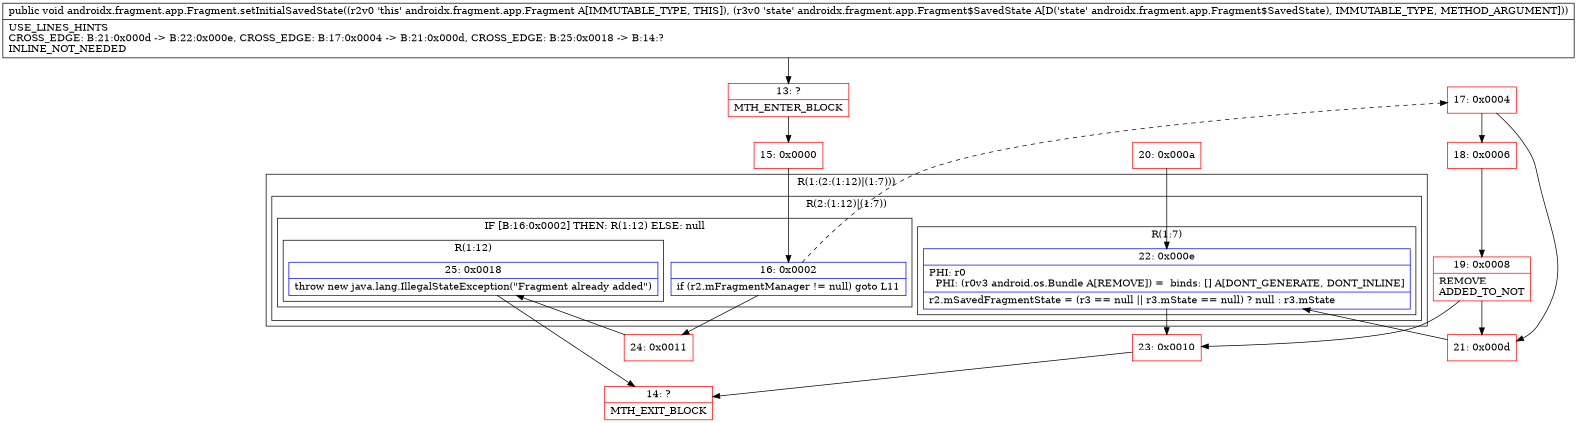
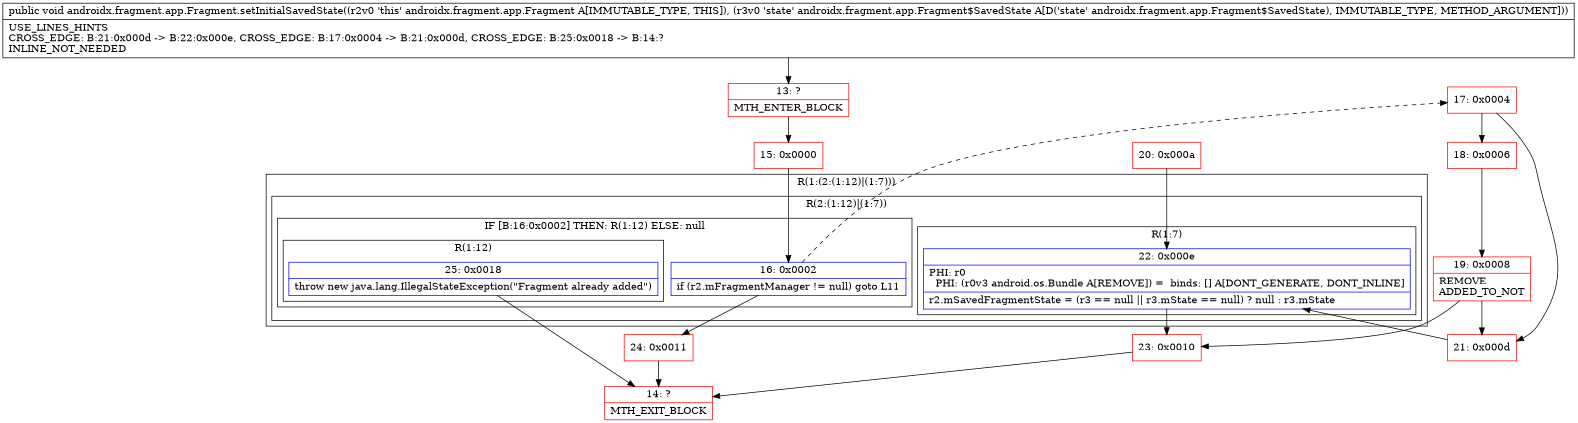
  digraph {
    node [color=red shape=record]
    n1 [color=blue label="{25\:\ 0x0018|throw new java.lang.IllegalStateException(\"Fragment already added\")\l}"]
    n2 [color=blue label="{16\:\ 0x0002|if (r2.mFragmentManager != null) goto L11\l}"]
    n3 [color=blue label="{22\:\ 0x000e|PHI: r0 \l  PHI: (r0v3 android.os.Bundle A[REMOVE]) =  binds: [] A[DONT_GENERATE, DONT_INLINE]\l|r2.mSavedFragmentState = (r3 == null \|\| r3.mState == null) ? null : r3.mState\l}"]
    n4 [label="{14\:\ ?|MTH_EXIT_BLOCK\l}"]
    n5 [label="{17\:\ 0x0004}"]
    n6 [label="{24\:\ 0x0011}"]
    n7 [label="{23\:\ 0x0010}"]
    n8 [label="{18\:\ 0x0006}"]
    n9 [label="{21\:\ 0x000d}"]
    n10 [label="{13\:\ ?|MTH_ENTER_BLOCK\l}"]
    n11 [label="{15\:\ 0x0000}"]
    n12 [label="{19\:\ 0x0008|REMOVE\lADDED_TO_NOT\l}"]
    n13 [label="{20\:\ 0x000a}"]
    n14 [label="{public void androidx.fragment.app.Fragment.setInitialSavedState((r2v0 'this' androidx.fragment.app.Fragment A[IMMUTABLE_TYPE, THIS]), (r3v0 'state' androidx.fragment.app.Fragment$SavedState A[D('state' androidx.fragment.app.Fragment$SavedState), IMMUTABLE_TYPE, METHOD_ARGUMENT]))  | USE_LINES_HINTS\lCROSS_EDGE: B:21:0x000d \-\> B:22:0x000e, CROSS_EDGE: B:17:0x0004 \-\> B:21:0x000d, CROSS_EDGE: B:25:0x0018 \-\> B:14:?\lINLINE_NOT_NEEDED\l}" color=""]
    subgraph cluster_1 {
      label="R(1:(2:(1:12)|(1:7)))"
      subgraph cluster_2 {
        label="R(2:(1:12)|(1:7))"
        subgraph cluster_3 {
          label="IF [B:16:0x0002] THEN: R(1:12) ELSE: null"
          n2
          subgraph cluster_4 {
            label="R(1:12)"
            n1
          }
        }
        subgraph cluster_5 {
          label="R(1:7)"
          n3
        }
      }
    }
    n1 -> n4
    n2 -> n5 [style=dashed]
    n2 -> n6
    n3 -> n7
    n5 -> n8
    n5 -> n9
-   n6 -> n1
+   n6 -> n4
    n7 -> n4
    n8 -> n12
    n9 -> n3
    n10 -> n11
    n11 -> n2
    n12 -> n7
    n12 -> n9
    n13 -> n3
    n14 -> n10
  }
